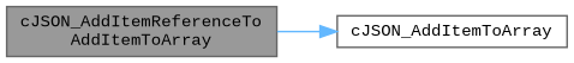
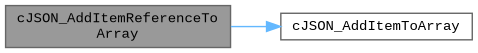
  digraph {
    rankdir=LR
    fontname="Liberation Mono"
    node [fontname="Liberation Mono" fontsize=10 shape=box style=filled]
-   n1 [color=gray40 fillcolor=grey60 fontcolor=black height=0.2 label="cJSON_AddItemReferenceTo\lAddItemToArray" width=0.4]
+   n1 [color=gray40 fillcolor=grey60 fontcolor=black height=0.2 label="cJSON_AddItemReferenceTo\lArray" width=0.4]
    n2 [color=grey40 fillcolor=white height=0.2 label=cJSON_AddItemToArray width=0.4]
    n1 -> n2 [color=steelblue1 fontname="Liberation Mono" fontsize=10 labelfontname=Helvetica labelfontsize=10 style=solid]
  }
